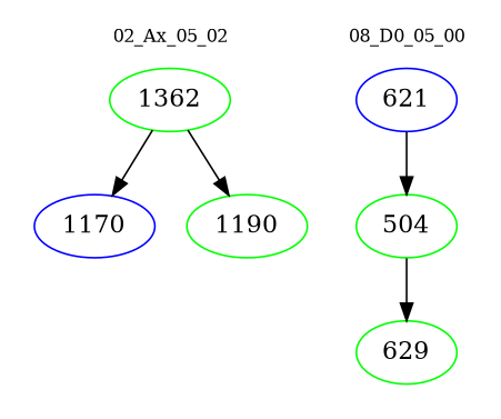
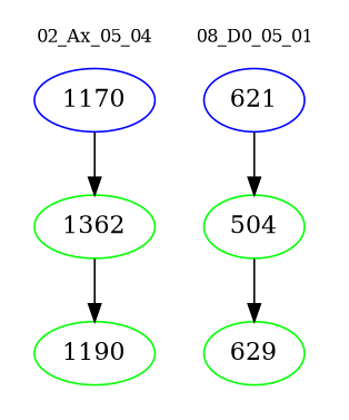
  digraph {
    node [color=green]
    edge [color=black]
    n1 [color=blue label=1170]
    n2 [label=1362]
    n3 [label=1190]
    n4 [color=blue label=621]
    n5 [label=504]
    n6 [label=629]
    subgraph cluster_1 {
      color=white
      fontsize=10
-     label="02_Ax_05_02"
+     label="02_Ax_05_04"
      n1
      n2
      n3
    }
    subgraph cluster_2 {
      color=white
      fontsize=10
-     label="08_D0_05_00"
+     label="08_D0_05_01"
      n4
      n5
      n6
    }
-   n2 -> n1
+   n1 -> n2
    n2 -> n3
    n4 -> n5
    n5 -> n6
  }
